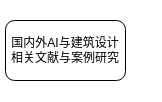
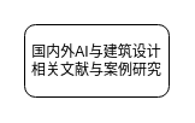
  <mxCell id="0" />
  <mxCell id="1" parent="0" />
- <mxCell id="2" value="国内外AI与建筑设计相关文献与案例研究" style="rounded=1;whiteSpace=wrap;html=1;" vertex="1" parent="1"><mxGeometry x="5" y="20" width="120" height="60" as="geometry" /></mxCell>
+ <mxCell id="2" value="国内外AI与建筑设计相关文献与案例研究" style="rounded=1;whiteSpace=wrap;html=1;" vertex="1" parent="1"><mxGeometry x="20" y="20" width="120" height="60" as="geometry" /></mxCell>
